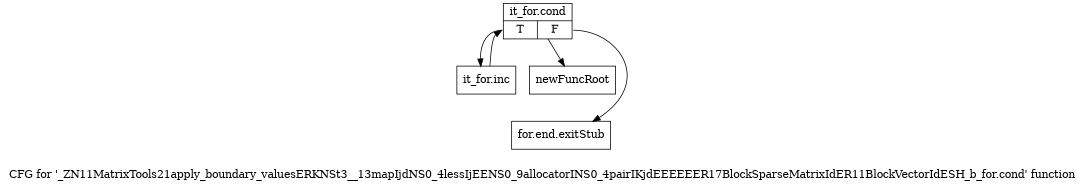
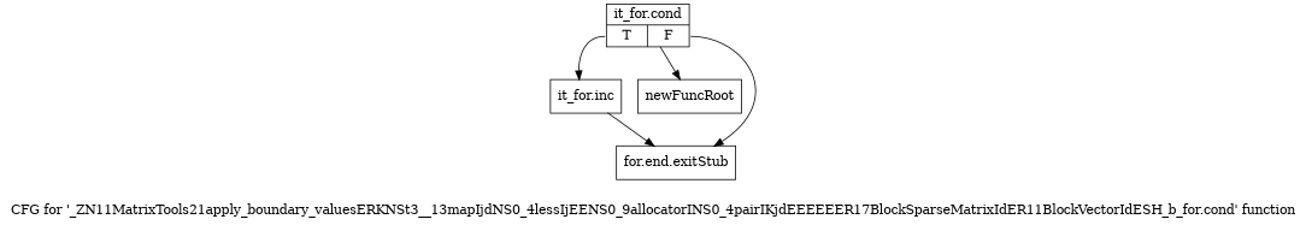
  digraph {
    label="CFG for '_ZN11MatrixTools21apply_boundary_valuesERKNSt3__13mapIjdNS0_4lessIjEENS0_9allocatorINS0_4pairIKjdEEEEEER17BlockSparseMatrixIdER11BlockVectorIdESH_b_for.cond' function"
    node [shape=record]
    n1 [label="{newFuncRoot}"]
    n2 [label="{it_for.cond|{<s0>T|<s1>F}}"]
    n3 [label="{for.end.exitStub}"]
    n4 [label="{it_for.inc}"]
    n2 -> n1
    n2 -> n3 [tailport=s1]
    n2 -> n4 [tailport=s0]
-   n4 -> n2
+   n4 -> n3
  }
